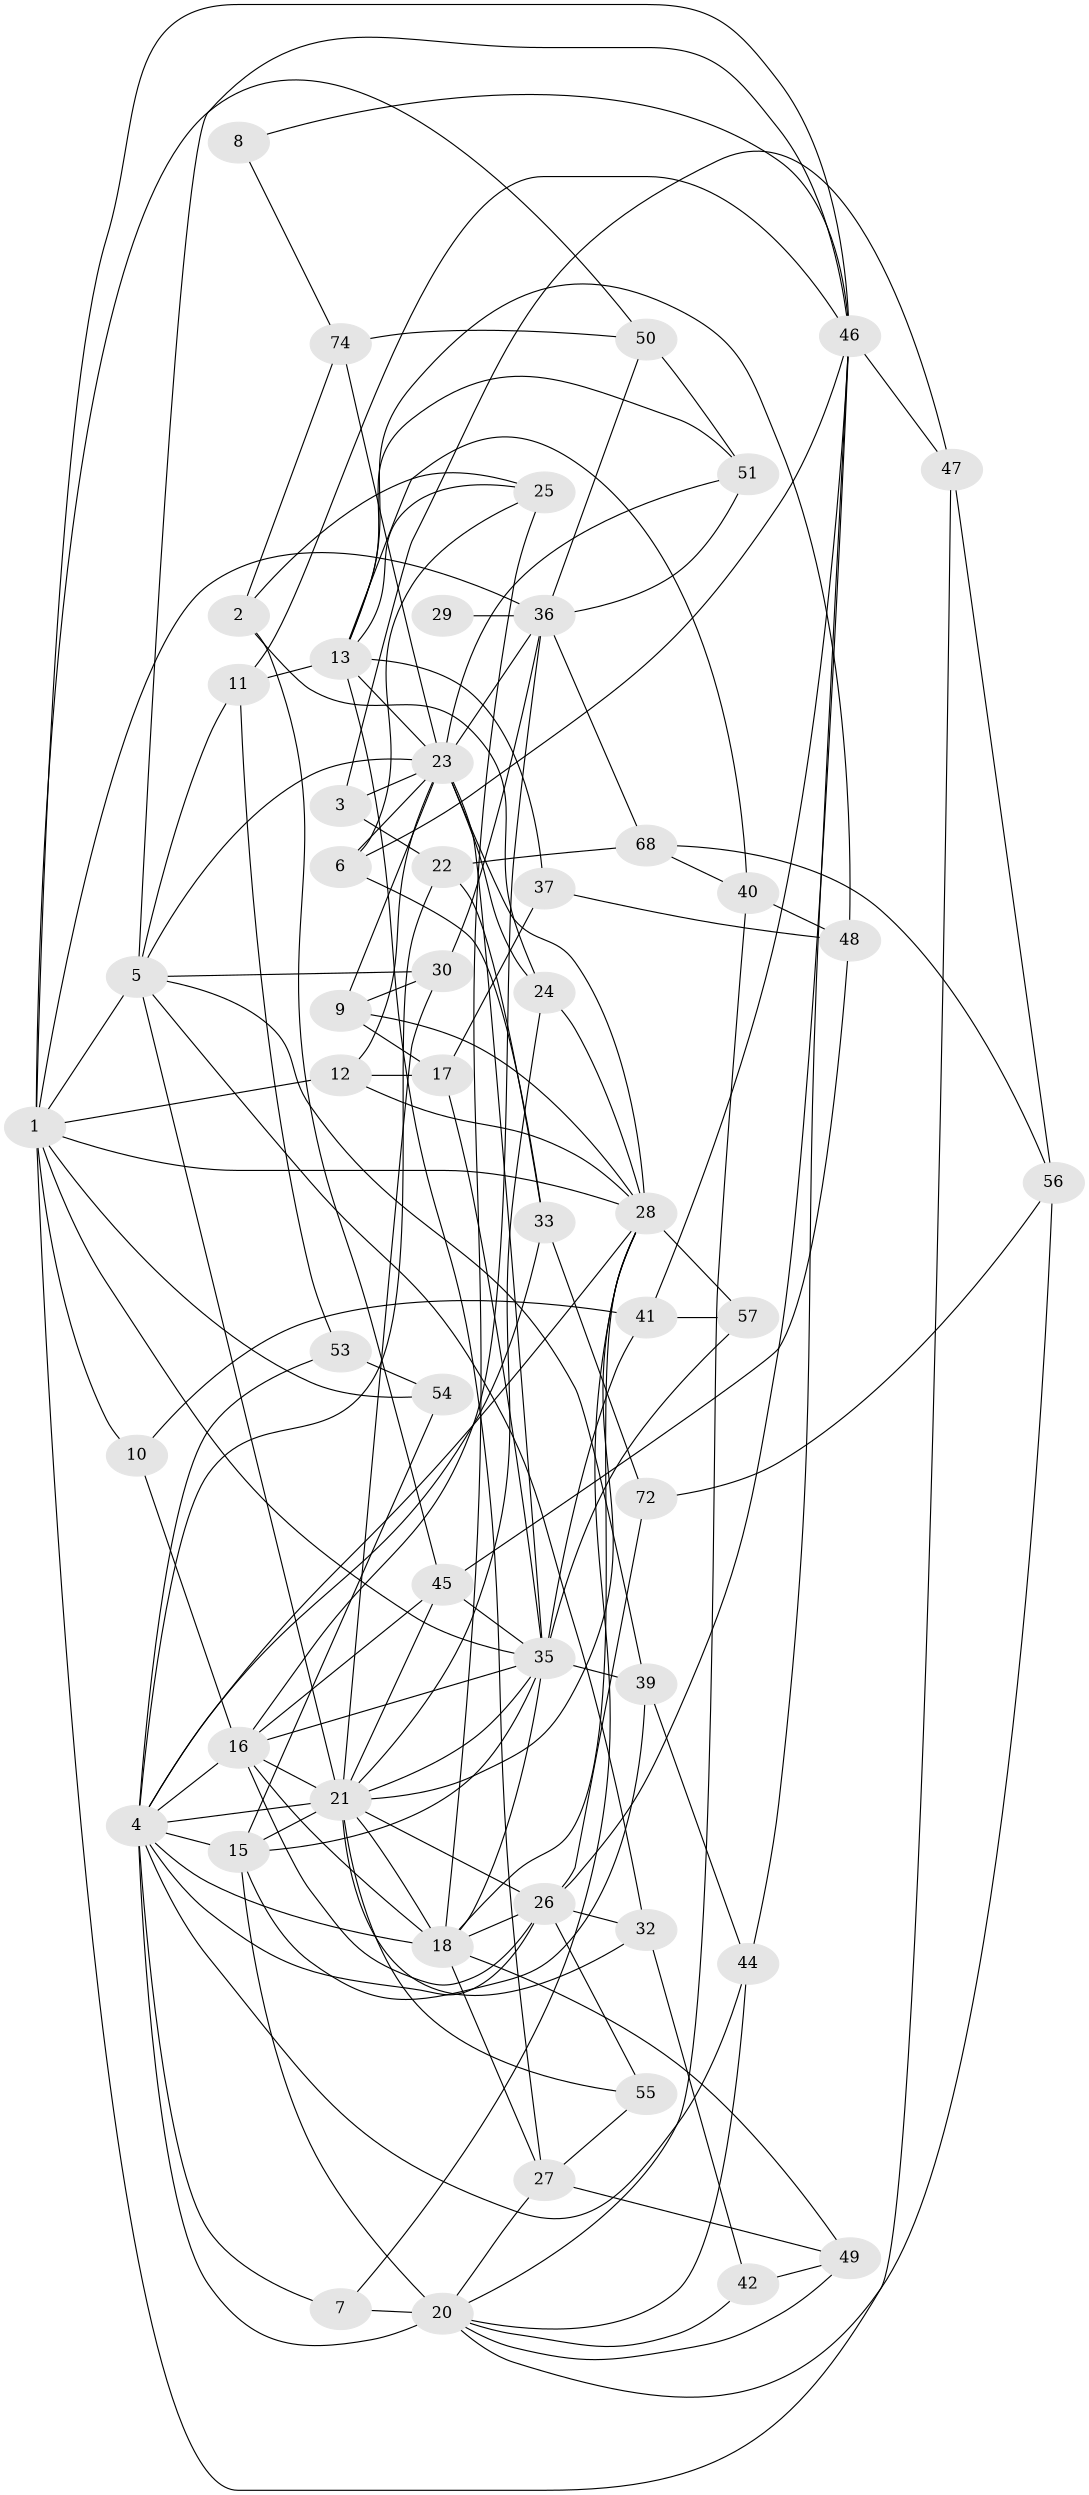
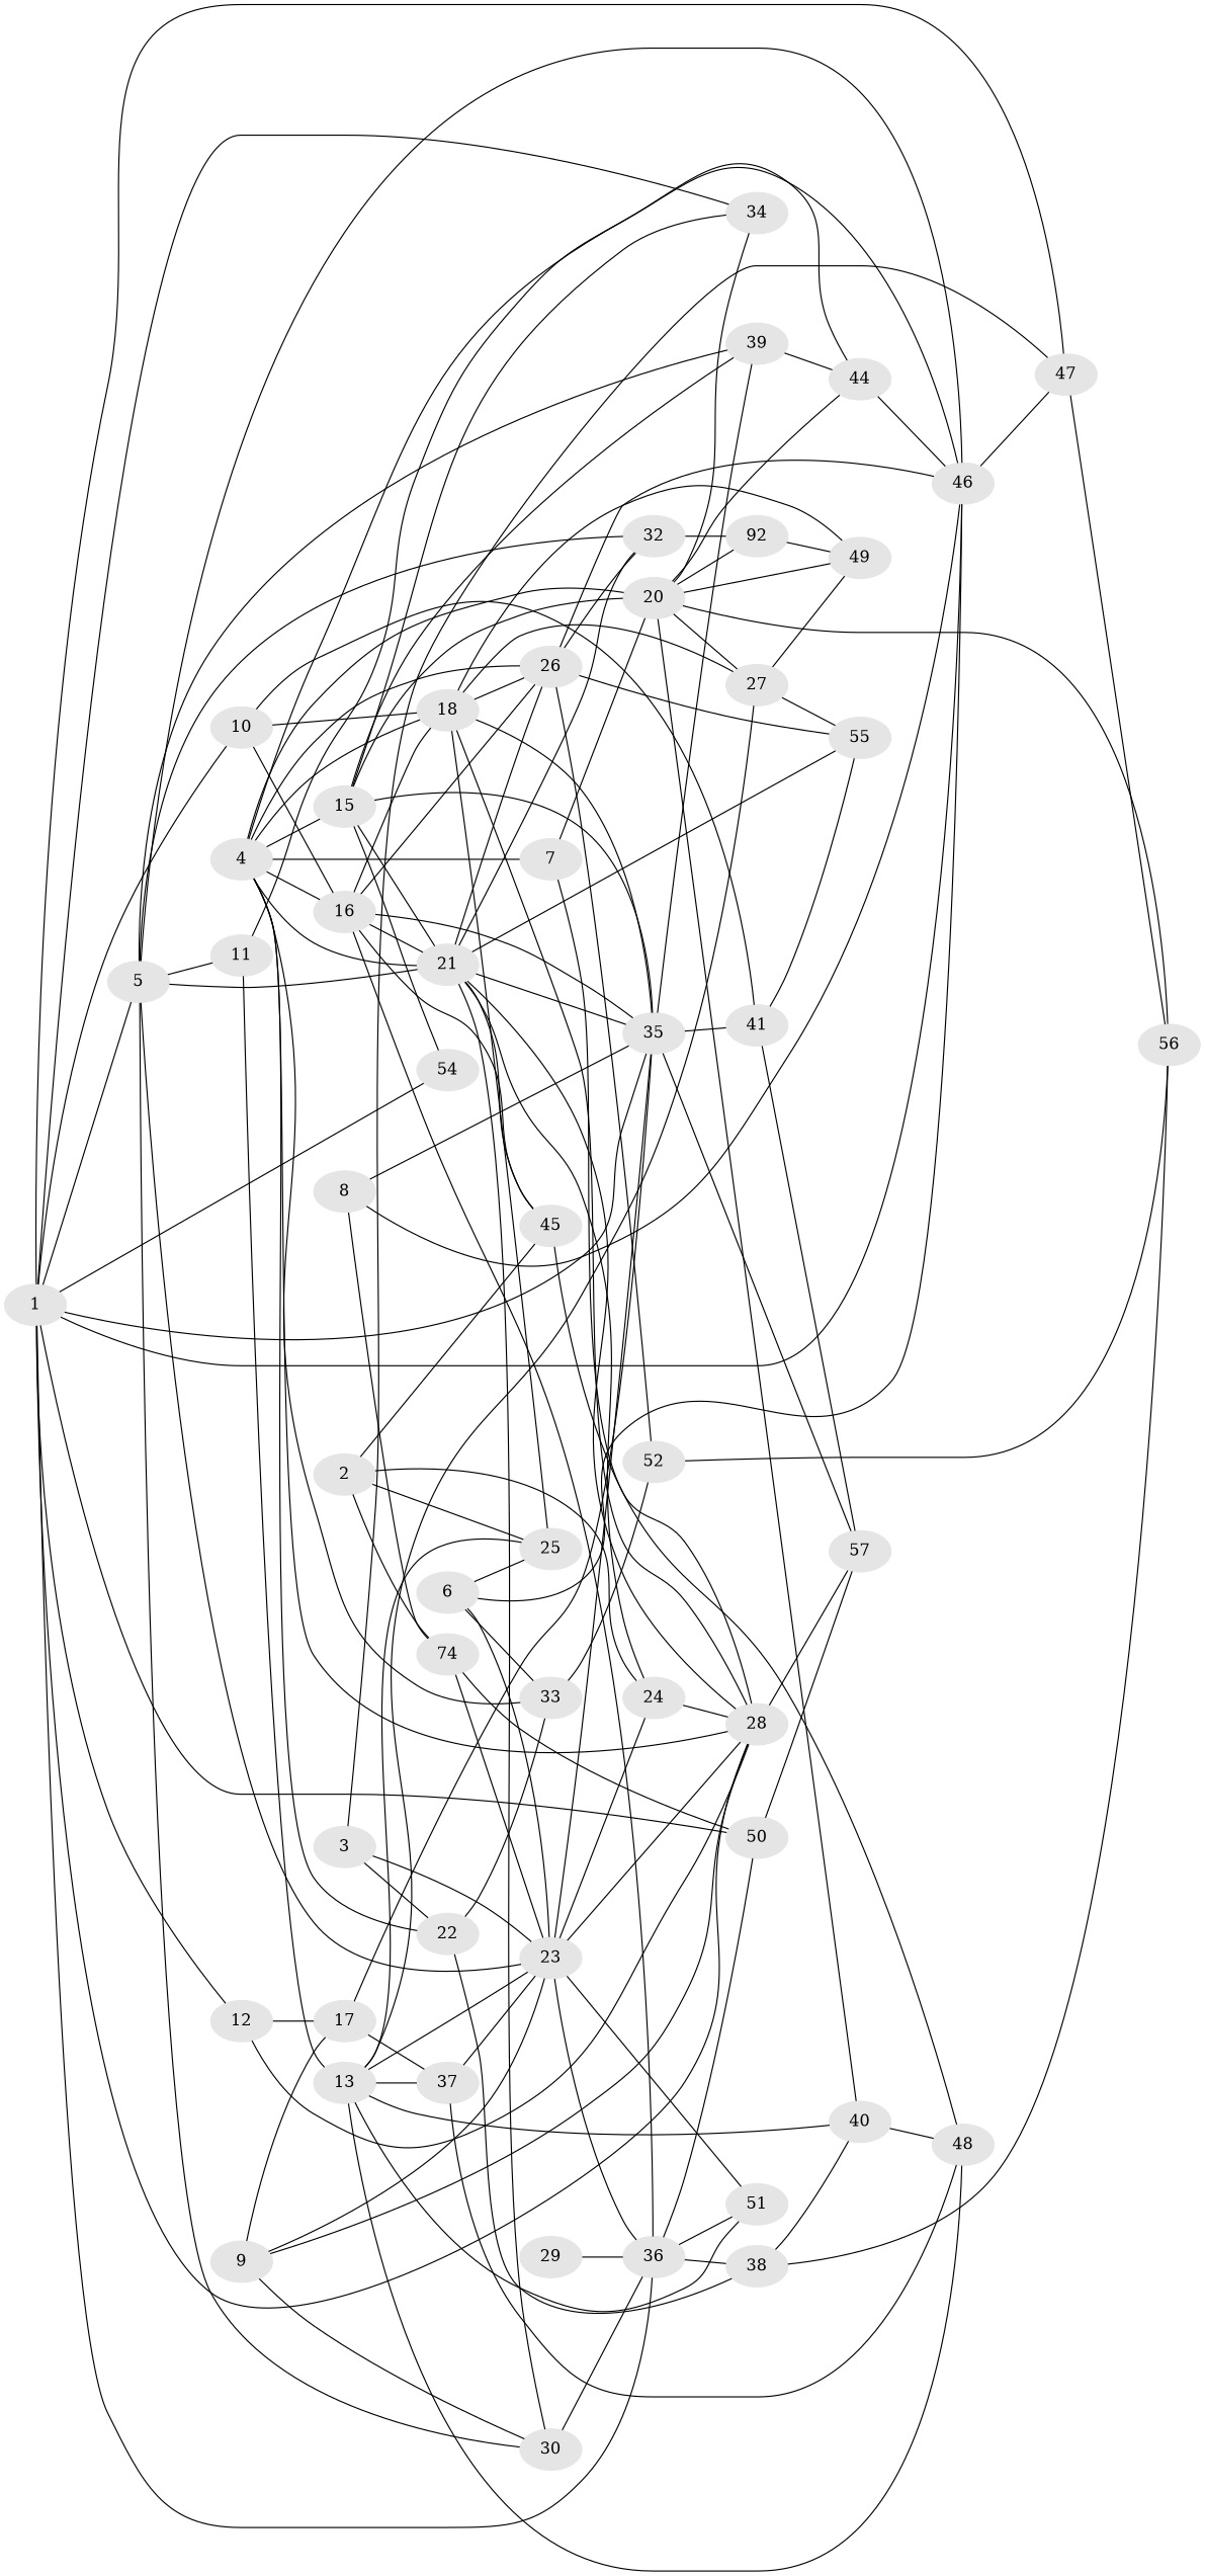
  graph {
    rankdir=LR
    node [color=gray90 style=filled]
    edge [weight=1.0]
    1
    5
    10
    12
    28
+   34
    35
    36
    46
    47
    50
    54
    23
    21
    11
    30
    32
    39
    16
    18
    41
    17
    57
    51
-   38 [label=68]
+   38
    56
    n27 [label=74]
    2
    24
    25
    45
    48
    3
    22
    33
    4
    7
    15
    20
    26
    44
-   53
    27
    49
    40
-   42
+   42 [label=92]
    55
-   52 [label=72]
+   52
    13
    6
    8
    9
    37
    29
    1 -- 5
    1 -- 10
    1 -- 12
    1 -- 28
+   1 -- 34
    1 -- 35
    1 -- 36 [weight=2.0]
    1 -- 46
    1 -- 47
    1 -- 50
    1 -- 54
    5 -- 46
    5 -- 23
    5 -- 21
    5 -- 11
    5 -- 30
    5 -- 32
    5 -- 39
    10 -- 16
-   21 -- 18
+   10 -- 18
    10 -- 41
    12 -- 28
-   12 -- 23
+   37 -- 23
    12 -- 17
    28 -- 57
    35 -- 39
    35 -- 41
    35 -- 57
    36 -- 50
    36 -- 51
    36 -- 38
    46 -- 47
    47 -- 56
-   50 -- 51
+   50 -- 57
    23 -- 28
    23 -- 35
    23 -- 36
    23 -- 51
    23 -- 24
    21 -- 28
    21 -- 35
    21 -- 30
    21 -- 32
    21 -- 24
    21 -- 45
    21 -- 26
    21 -- 55
    11 -- 46
-   11 -- 53
    11 -- 13
    30 -- 36
    32 -- 42
    39 -- 44
    16 -- 35
    16 -- 36
    16 -- 21
    16 -- 18
    16 -- 45
    16 -- 26
    18 -- 28
    18 -- 35 [weight=2.0]
    18 -- 25
    18 -- 26
    18 -- 27
    18 -- 49
-   41 -- 46
+   41 -- 55
    41 -- 57
    17 -- 35
    17 -- 37
    38 -- 56
    38 -- 40
    n27 -- 50
    n27 -- 23
    2 -- n27
    2 -- 24
    2 -- 25
    2 -- 45
    24 -- 28
    45 -- 48
    3 -- 47
    3 -- 23
    3 -- 22
    22 -- 38
    22 -- 33
    33 -- 52
    4 -- 28
    4 -- 21
    4 -- 16
    4 -- 18
    4 -- 22
    4 -- 33
    4 -- 7
    4 -- 15
    4 -- 20
    4 -- 26
    4 -- 44
-   4 -- 53
    7 -- 28
    7 -- 20 [weight=2.0]
+   15 -- 34
    15 -- 35
    15 -- 54 [weight=2.0]
    15 -- 21
    15 -- 39
    15 -- 20
+   20 -- 34
    20 -- 56
    20 -- 44
    20 -- 27
    20 -- 49
    20 -- 40
    20 -- 42
    26 -- 46
    26 -- 32
    26 -- 55 [weight=2.0]
    26 -- 52
    44 -- 46
-   53 -- 54
    27 -- 49
    27 -- 55
    40 -- 48
    42 -- 49
    52 -- 56
    13 -- 23
    13 -- 51
    13 -- 25
    13 -- 48
    13 -- 27
    13 -- 40
    13 -- 37 [weight=2.0]
    6 -- 46
    6 -- 23
    6 -- 25
    6 -- 33
-   45 -- 35
+   8 -- 35
    8 -- 46 [weight=2.0]
    8 -- n27
    9 -- 28
    9 -- 23
    9 -- 30
    9 -- 17
    37 -- 48
    29 -- 36
  }
